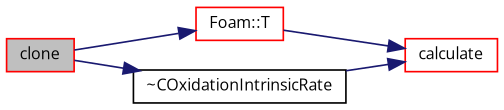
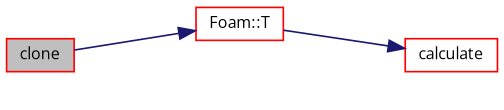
  digraph {
    fontname="Open Sans"
    rankdir=LR
    node [color=red fontname="Open Sans" fontsize=10 shape=record]
    edge [color=midnightblue fontname="Open Sans" fontsize=10 labelfontname=Helvetica labelfontsize=10 style=solid]
    n1 [fillcolor=grey75 fontcolor=black height=0.2 label=clone style=filled width=0.4]
    n2 [height=0.2 label="Foam::T" width=0.4]
-   n3 [color=black height=0.2 label="~COxidationIntrinsicRate" width=0.4]
    n4 [height=0.2 label=calculate width=0.4]
    n1 -> n2
-   n1 -> n3
    n2 -> n4
-   n3 -> n4
  }
